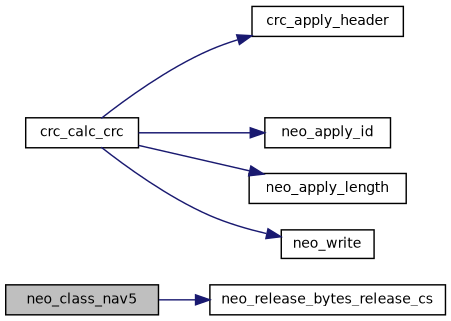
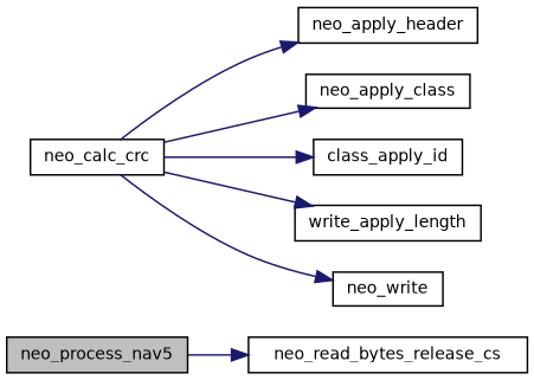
  digraph {
    rankdir=LR
    node [color=black fillcolor=white fontname=Helvetica fontsize=10 shape=record style=filled]
    edge [color=midnightblue fontname=Helvetica fontsize=10 labelfontname=Helvetica labelfontsize=10 style=solid]
-   n1 [fillcolor=grey75 fontcolor=black height=0.2 label=neo_class_nav5 width=0.4]
-   n2 [height=0.2 label=neo_release_bytes_release_cs width=0.4]
-   n3 [height=0.2 label=crc_calc_crc width=0.4]
-   n4 [height=0.2 label=crc_apply_header width=0.4]
-   n6 [height=0.2 label=neo_apply_id width=0.4]
-   n7 [height=0.2 label=neo_apply_length width=0.4]
+   n1 [fillcolor=grey75 fontcolor=black height=0.2 label=neo_process_nav5 width=0.4]
+   n2 [height=0.2 label=neo_read_bytes_release_cs width=0.4]
+   n3 [height=0.2 label=neo_calc_crc width=0.4]
+   n4 [height=0.2 label=neo_apply_header width=0.4]
+   n5 [height=0.2 label=neo_apply_class width=0.4]
+   n6 [height=0.2 label=class_apply_id width=0.4]
+   n7 [height=0.2 label=write_apply_length width=0.4]
    n8 [height=0.2 label=neo_write width=0.4]
    n1 -> n2
    n3 -> n4
+   n3 -> n5
    n3 -> n6
    n3 -> n7
    n3 -> n8
  }
